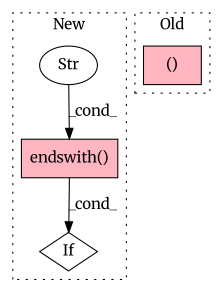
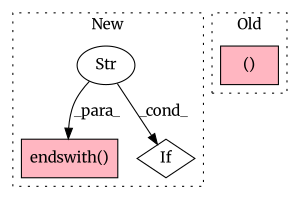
  digraph {
    fontname=Merriweather
    node [shape=box style=filled fillcolor=lightpink fontname=Merriweather]
    edge [arrowhead=normal fontname=Merriweather]
    n1 [a=75 l="19,1" label="endswith()" s="3343,3368"]
    n2 [a=66 l=6 label=Str s=3362 shape=ellipse fillcolor=white]
    n3 [a=96 l=3 label=If s=3340 shape=diamond fillcolor=white]
    n4 [a=54 l=88 label="()" s=3311]
    subgraph cluster_1 {
      label=New
      style=dotted
      n1
      n2
      n3
    }
    subgraph cluster_2 {
      label=Old
      style=dotted
      n4
    }
-   n1 -> n3 [label=_cond_]
-   n2 -> n1 [label=_cond_]
+   n2 -> n3 [label=_cond_]
+   n2 -> n1 [label=_para_]
  }
